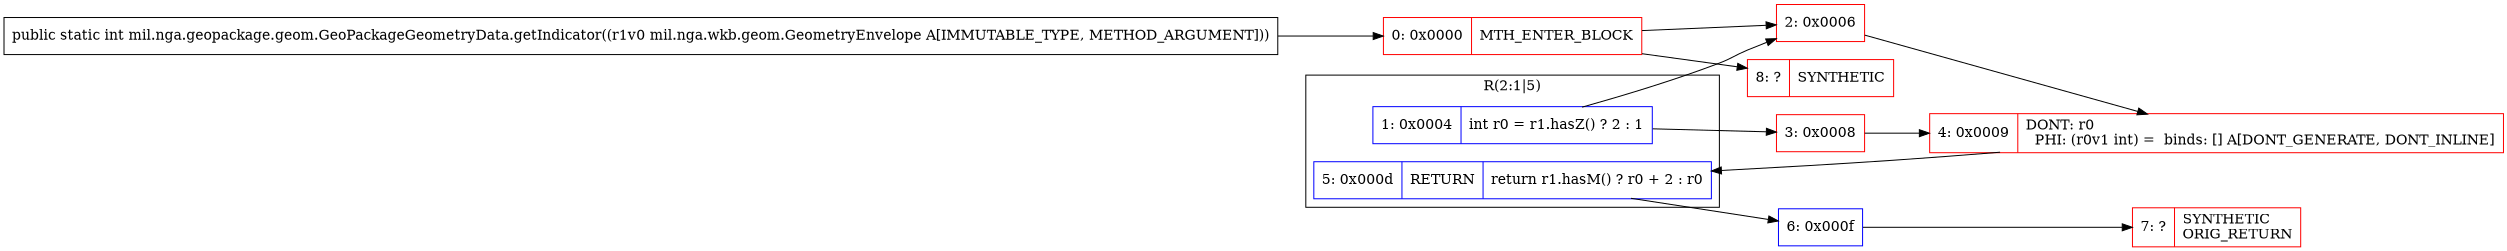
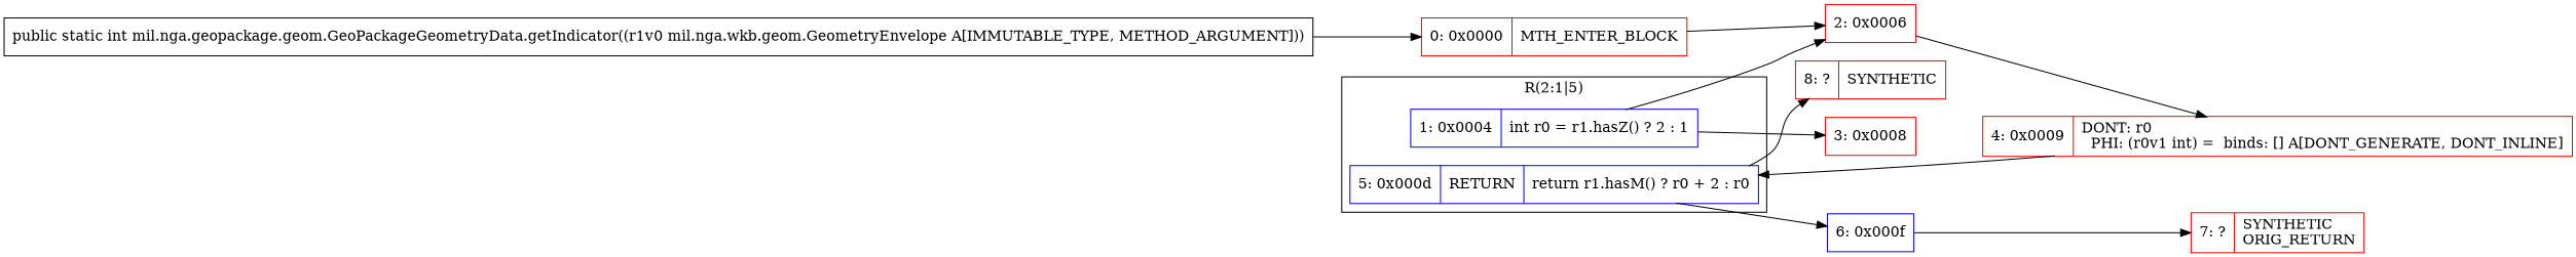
  digraph {
    rankdir=LR
    node [color=red shape=record]
    n1 [color=blue label="{1\:\ 0x0004|int r0 = r1.hasZ() ? 2 : 1\l}"]
    n2 [color=blue label="{5\:\ 0x000d|RETURN\l|return r1.hasM() ? r0 + 2 : r0\l}"]
    n3 [label="{2\:\ 0x0006}"]
    n4 [label="{3\:\ 0x0008}"]
    n5 [color=blue label="{6\:\ 0x000f}"]
    n6 [label="{8\:\ ?|SYNTHETIC\l}"]
    n7 [label="{4\:\ 0x0009|DONT: r0 \l  PHI: (r0v1 int) =  binds: [] A[DONT_GENERATE, DONT_INLINE]\l}"]
    n8 [label="{7\:\ ?|SYNTHETIC\lORIG_RETURN\l}"]
    n9 [label="{0\:\ 0x0000|MTH_ENTER_BLOCK\l}"]
    n10 [label="{public static int mil.nga.geopackage.geom.GeoPackageGeometryData.getIndicator((r1v0 mil.nga.wkb.geom.GeometryEnvelope A[IMMUTABLE_TYPE, METHOD_ARGUMENT])) }" color=""]
    subgraph cluster_1 {
      label="R(2:1|5)"
      n1
      n2
    }
    n1 -> n3
    n1 -> n4
    n2 -> n5
-   n9 -> n6
+   n2 -> n6
    n3 -> n7
-   n4 -> n7
    n5 -> n8
    n7 -> n2
    n9 -> n3
    n10 -> n9
  }
